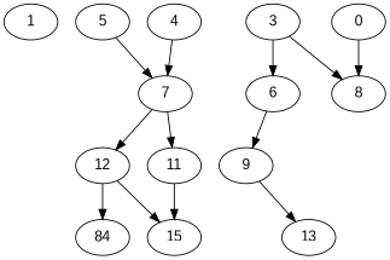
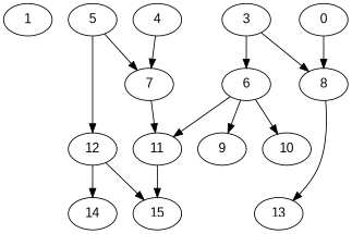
  digraph {
    fontname="Liberation Sans"
    node [alpha=0.07 fontname="Liberation Sans"]
    edge [fontname="Liberation Sans"]
    1 [expect_size=36436992]
    n2 [alpha=0.12 expect_size=43603968 label=0]
    8 [alpha=0.19 expect_size=43338752]
    13 [alpha=0.00 expect_size=18393088]
    3 [alpha=0.02 expect_size=36291584]
    6 [alpha=0.18 expect_size=43218944]
    9 [alpha=0.02 expect_size=29558784]
+   10 [alpha=0.10 expect_size=48918528]
    11 [alpha=0.09 expect_size=20137984]
    15 [alpha=0.11 expect_size=10545152]
    4 [alpha=0.15 expect_size=6422528]
    7 [expect_size=36500480]
    12 [alpha=0.11 expect_size=36847616]
-   14 [alpha=0.17 expect_size=22346752 label=84]
+   14 [alpha=0.17 expect_size=22346752]
    5 [alpha=0.09 expect_size=18918400]
    n2 -> 8
-   9 -> 13
+   8 -> 13
    3 -> 8
    3 -> 6
    6 -> 9
+   6 -> 10
+   6 -> 11
    11 -> 15
    4 -> 7
    7 -> 11
-   7 -> 12
+   5 -> 12
    12 -> 15
    12 -> 14
    5 -> 7
  }
